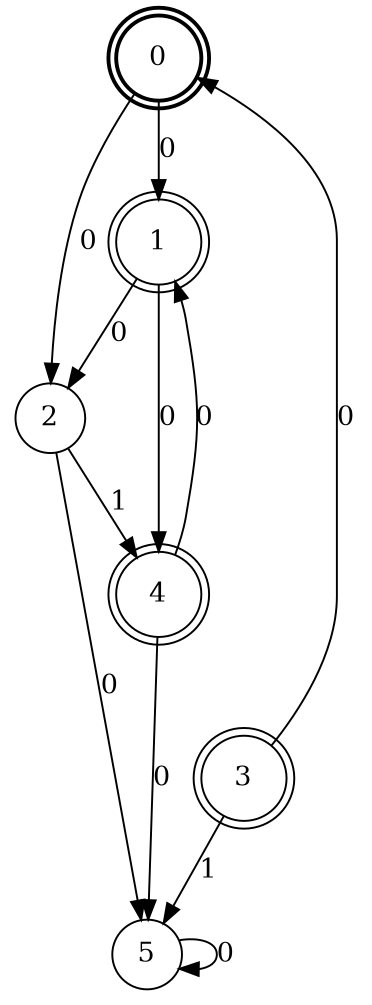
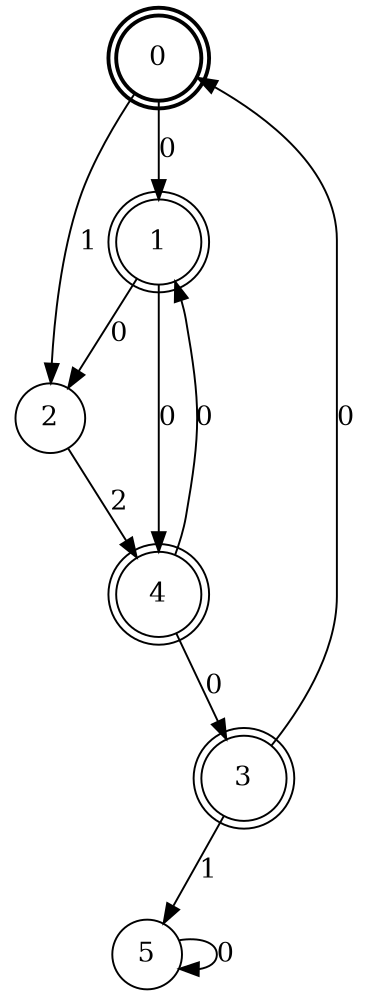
  digraph {
    node [peripheries=2 shape=circle]
    0 [style=bold]
    1
    2 [peripheries=""]
    4
    5 [peripheries=""]
    3
    0 -> 1 [label=0]
-   0 -> 2 [label=0]
+   0 -> 2 [label=1]
    1 -> 2 [label=0]
    1 -> 4 [label=0]
-   2 -> 4 [label=1]
-   2 -> 5 [label=0]
+   2 -> 4 [label=2]
    4 -> 1 [label=0]
-   4 -> 5 [label=0]
+   4 -> 3 [label=0]
    5 -> 5 [label=0]
    3 -> 0 [label=0]
    3 -> 5 [label=1]
  }
